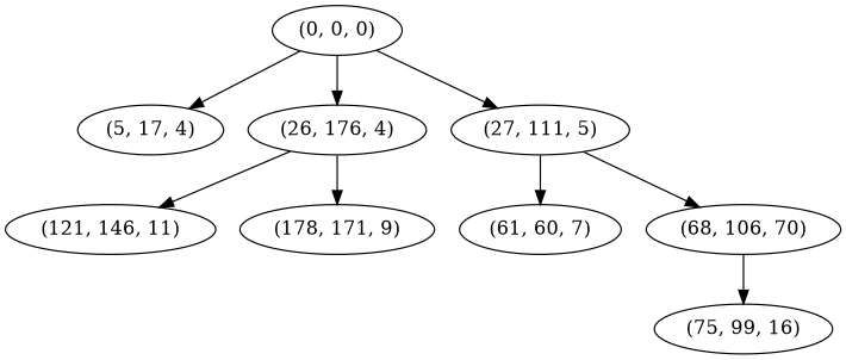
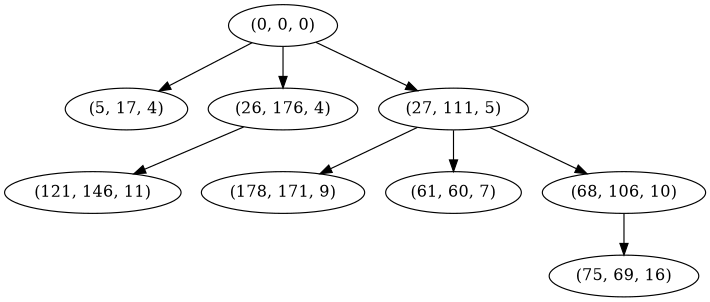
  digraph {
    "(0, 0, 0)"
    "(5, 17, 4)"
    "(26, 176, 4)"
    "(27, 111, 5)"
    "(121, 146, 11)"
    n6 [label="(178, 171, 9)"]
    n7 [label="(61, 60, 7)"]
-   "(68, 106, 10)" [label="(68, 106, 70)"]
-   "(75, 99, 16)"
+   "(68, 106, 10)"
+   "(75, 99, 16)" [label="(75, 69, 16)"]
    "(0, 0, 0)" -> "(5, 17, 4)"
    "(0, 0, 0)" -> "(26, 176, 4)"
    "(0, 0, 0)" -> "(27, 111, 5)"
    "(26, 176, 4)" -> "(121, 146, 11)"
-   "(26, 176, 4)" -> n6
+   "(27, 111, 5)" -> n6
    "(27, 111, 5)" -> n7
    "(27, 111, 5)" -> "(68, 106, 10)"
    "(68, 106, 10)" -> "(75, 99, 16)"
  }
